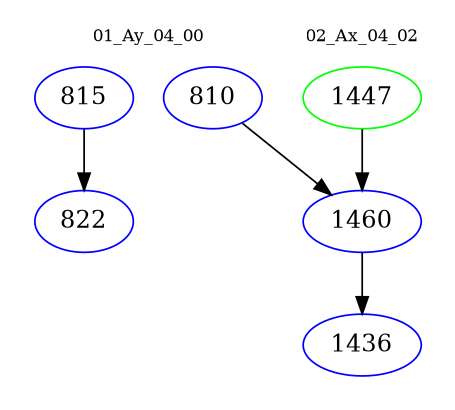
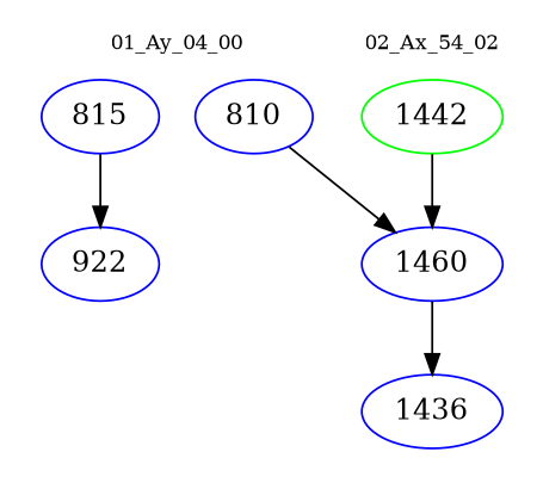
  digraph {
    node [color=blue]
    edge [color=black]
    n1 [label=810]
    n2 [label=815]
-   n3 [label=822]
-   n4 [color=green label=1447]
+   n3 [label=922]
+   n4 [color=green label=1442]
    n5 [label=1460]
    n6 [label=1436]
    subgraph cluster_1 {
      color=white
      fontsize=10
      label="01_Ay_04_00"
      n1
      n2
      n3
    }
    subgraph cluster_2 {
      color=white
      fontsize=10
-     label="02_Ax_04_02"
+     label="02_Ax_54_02"
      n4
      n5
      n6
    }
    n1 -> n5
    n2 -> n3
    n4 -> n5
    n5 -> n6
  }
